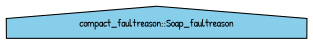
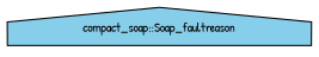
  digraph {
    rankdir=LR
    fontname="Patrick Hand"
-   n1 [color=black fillcolor=skyblue fontname="Patrick Hand" fontsize=10 height=0.2 label="compact_faultreason::Soap_faultreason" shape=house style=filled width=0.4]
+   n1 [color=black fillcolor=skyblue fontname="Patrick Hand" fontsize=10 height=0.2 label="compact_soap::Soap_faultreason" shape=house style=filled width=0.4]
  }
